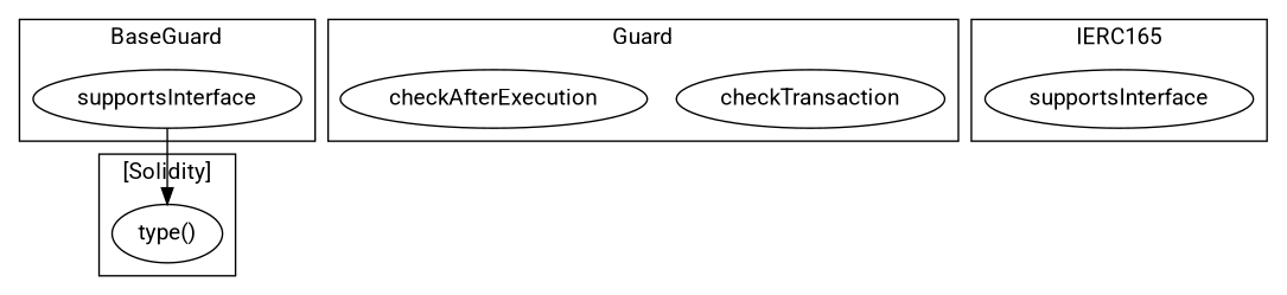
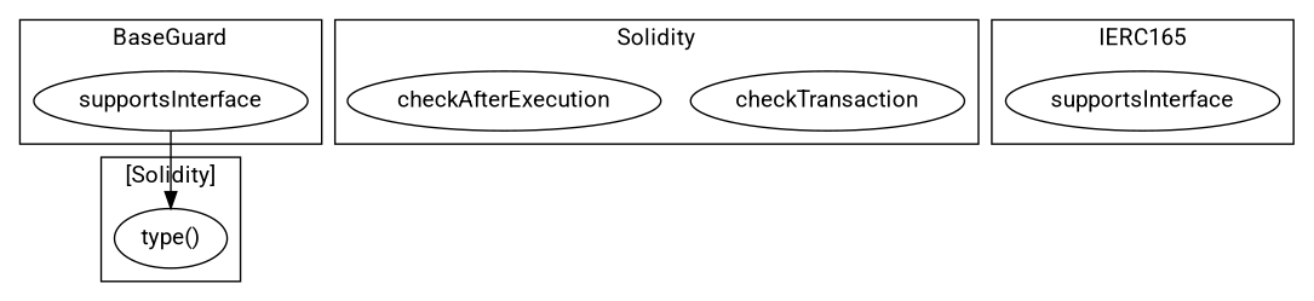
  strict digraph {
    fontname=Roboto
    node [fontname=Roboto]
    n1 [label=supportsInterface]
    n2 [label=checkTransaction]
    n3 [label=checkAfterExecution]
    n4 [label=supportsInterface]
    "type()"
    subgraph cluster_1 {
      label=BaseGuard
      n1
    }
    subgraph cluster_2 {
-     label=Guard
+     label=Solidity
      n2
      n3
    }
    subgraph cluster_3 {
      label=IERC165
      n4
    }
    subgraph cluster_4 {
      label="[Solidity]"
      "type()"
    }
    n1 -> "type()" [fontname=Roboto]
  }
